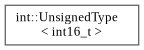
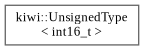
  digraph {
    rankdir=LR
    fontname="Liberation Serif"
-   n1 [color=grey40 fillcolor=white fontname="Liberation Serif" fontsize=10 height=0.2 label="int::UnsignedType\l\< int16_t \>" shape=box style=filled width=0.4]
+   n1 [color=grey40 fillcolor=white fontname="Liberation Serif" fontsize=10 height=0.2 label="kiwi::UnsignedType\l\< int16_t \>" shape=box style=filled width=0.4]
  }
